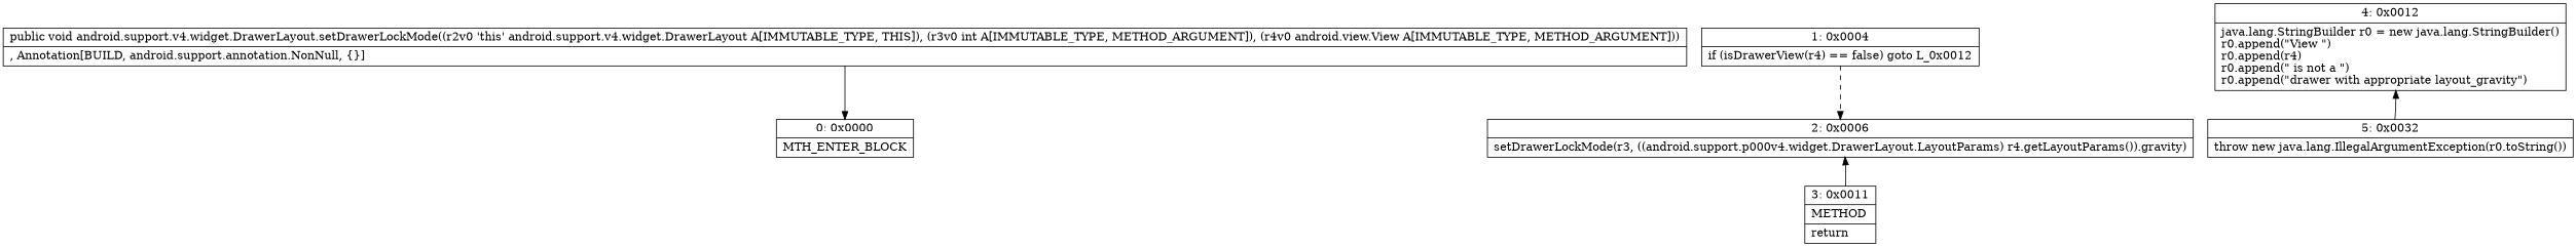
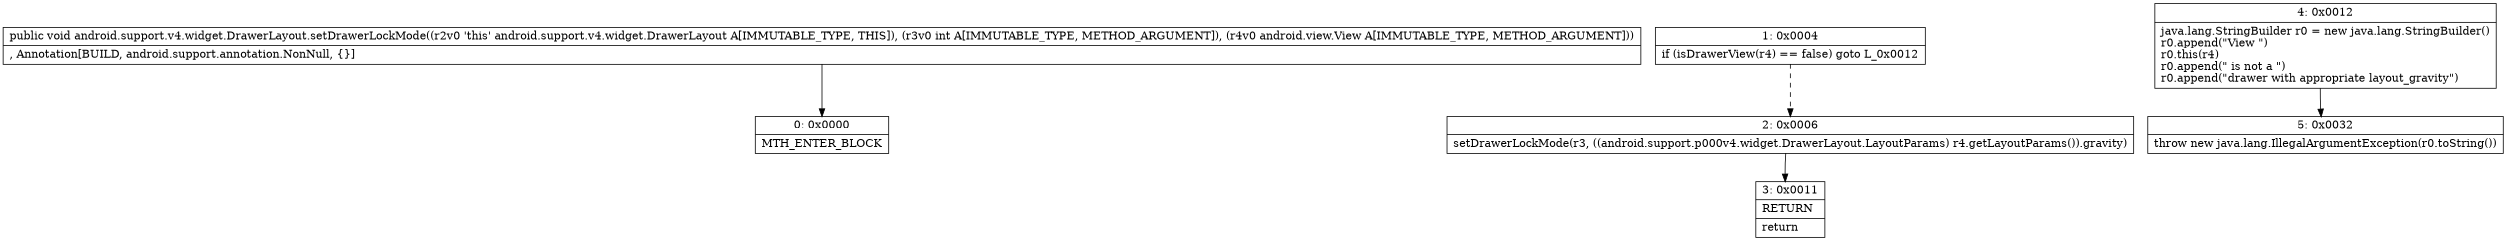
  digraph {
    node [shape=record]
    n1 [label="{0\:\ 0x0000|MTH_ENTER_BLOCK\l}"]
    n2 [label="{1\:\ 0x0004|if (isDrawerView(r4) == false) goto L_0x0012\l}"]
    n3 [label="{2\:\ 0x0006|setDrawerLockMode(r3, ((android.support.p000v4.widget.DrawerLayout.LayoutParams) r4.getLayoutParams()).gravity)\l}"]
-   n4 [label="{3\:\ 0x0011|METHOD\l|return\l}"]
-   n5 [label="{4\:\ 0x0012|java.lang.StringBuilder r0 = new java.lang.StringBuilder()\lr0.append(\"View \")\lr0.append(r4)\lr0.append(\" is not a \")\lr0.append(\"drawer with appropriate layout_gravity\")\l}"]
+   n4 [label="{3\:\ 0x0011|RETURN\l|return\l}"]
+   n5 [label="{4\:\ 0x0012|java.lang.StringBuilder r0 = new java.lang.StringBuilder()\lr0.append(\"View \")\lr0.this(r4)\lr0.append(\" is not a \")\lr0.append(\"drawer with appropriate layout_gravity\")\l}"]
    n6 [label="{5\:\ 0x0032|throw new java.lang.IllegalArgumentException(r0.toString())\l}"]
    n7 [label="{public void android.support.v4.widget.DrawerLayout.setDrawerLockMode((r2v0 'this' android.support.v4.widget.DrawerLayout A[IMMUTABLE_TYPE, THIS]), (r3v0 int A[IMMUTABLE_TYPE, METHOD_ARGUMENT]), (r4v0 android.view.View A[IMMUTABLE_TYPE, METHOD_ARGUMENT]))  | , Annotation[BUILD, android.support.annotation.NonNull, \{\}]\l}"]
    n2 -> n3 [style=dashed]
-   n4 -> n3
-   n6 -> n5
+   n3 -> n4
+   n5 -> n6
    n7 -> n1
  }
